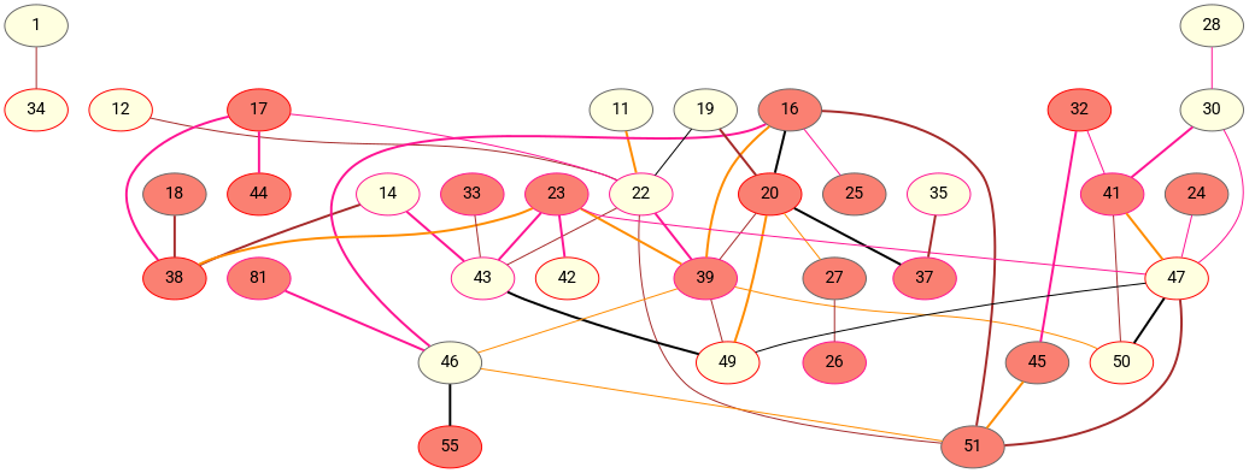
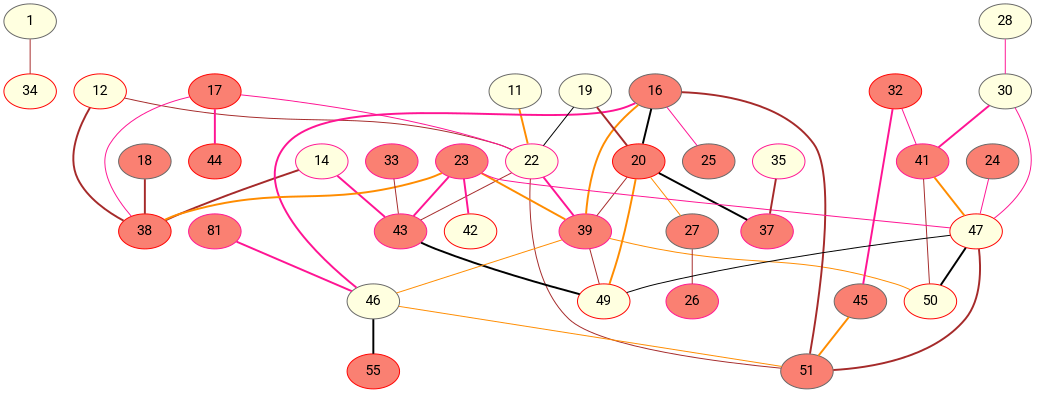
  graph {
    fontname=Roboto
    node [color=gray40 fillcolor=salmon fontname=Roboto style=filled]
    edge [color=deeppink fontname=Roboto style=bold weight=1.0]
    1 [fillcolor=lightyellow]
    34 [color=red fillcolor=lightyellow]
    42 [color=red fillcolor=lightyellow]
    11 [fillcolor=lightyellow]
    22 [color=deeppink fillcolor=lightyellow]
-   43 [color=deeppink fillcolor=lightyellow]
+   43 [color=deeppink]
    39 [color=deeppink]
    51
    12 [color=red fillcolor=lightyellow]
    38 [color=red]
    14 [color=deeppink fillcolor=lightyellow]
    49 [color=red fillcolor=lightyellow]
    16
    20 [color=red]
    25
    46 [fillcolor=lightyellow]
    27
    37 [color=deeppink]
    41 [color=deeppink]
    32 [color=red]
    45
    50 [color=red fillcolor=lightyellow]
    n23 [color=red label=55]
    17 [color=red]
    44 [color=red]
    18
    19 [fillcolor=lightyellow]
    26 [color=deeppink]
    23 [color=deeppink]
    47 [color=red fillcolor=lightyellow]
    24
    28 [fillcolor=lightyellow]
    30 [fillcolor=lightyellow]
    n34 [color=deeppink label=81]
    33 [color=deeppink]
    35 [color=deeppink fillcolor=lightyellow]
    1 -- 34 [color=brown style=solid]
    11 -- 22 [color=darkorange]
    22 -- 43 [color=brown style=solid]
    22 -- 39
    22 -- 51 [color=brown style=solid]
    43 -- 49 [color=black]
    39 -- 49 [color=brown style=solid]
    39 -- 46 [color=darkorange style=solid]
    39 -- 50 [color=darkorange style=solid weight=2.0]
    12 -- 22 [color=brown style=solid]
+   12 -- 38 [color=brown]
    14 -- 43
    14 -- 38 [color=brown]
    16 -- 39 [color=darkorange]
    16 -- 51 [color=brown]
    16 -- 20 [color=black]
    16 -- 25 [style=solid]
    16 -- 46
    20 -- 39 [color=brown style=solid weight=2.0]
    20 -- 49 [color=darkorange]
    20 -- 27 [color=darkorange style=solid]
    20 -- 37 [color=black]
    46 -- 51 [color=darkorange style=solid]
    46 -- n23 [color=black]
    27 -- 26 [color=brown style=solid]
    41 -- 50 [color=brown style=solid]
    41 -- 47 [color=darkorange]
    32 -- 41 [style=solid]
    32 -- 45
    45 -- 51 [color=darkorange]
    17 -- 22 [style=solid]
-   17 -- 38
+   17 -- 38 [style=solid]
    17 -- 44
    18 -- 38 [color=brown]
    19 -- 22 [color=black style=solid]
    19 -- 20 [color=brown]
    23 -- 42
    23 -- 43
    23 -- 39 [color=darkorange]
    23 -- 38 [color=darkorange]
    23 -- 47 [style=solid]
    47 -- 51 [color=brown]
    47 -- 49 [color=black style=solid]
    47 -- 50 [color=black]
    24 -- 47 [style=solid]
    28 -- 30 [style=solid]
    30 -- 41
    30 -- 47 [style=solid]
    n34 -- 46
    33 -- 43 [color=brown style=solid]
    35 -- 37 [color=brown]
  }
